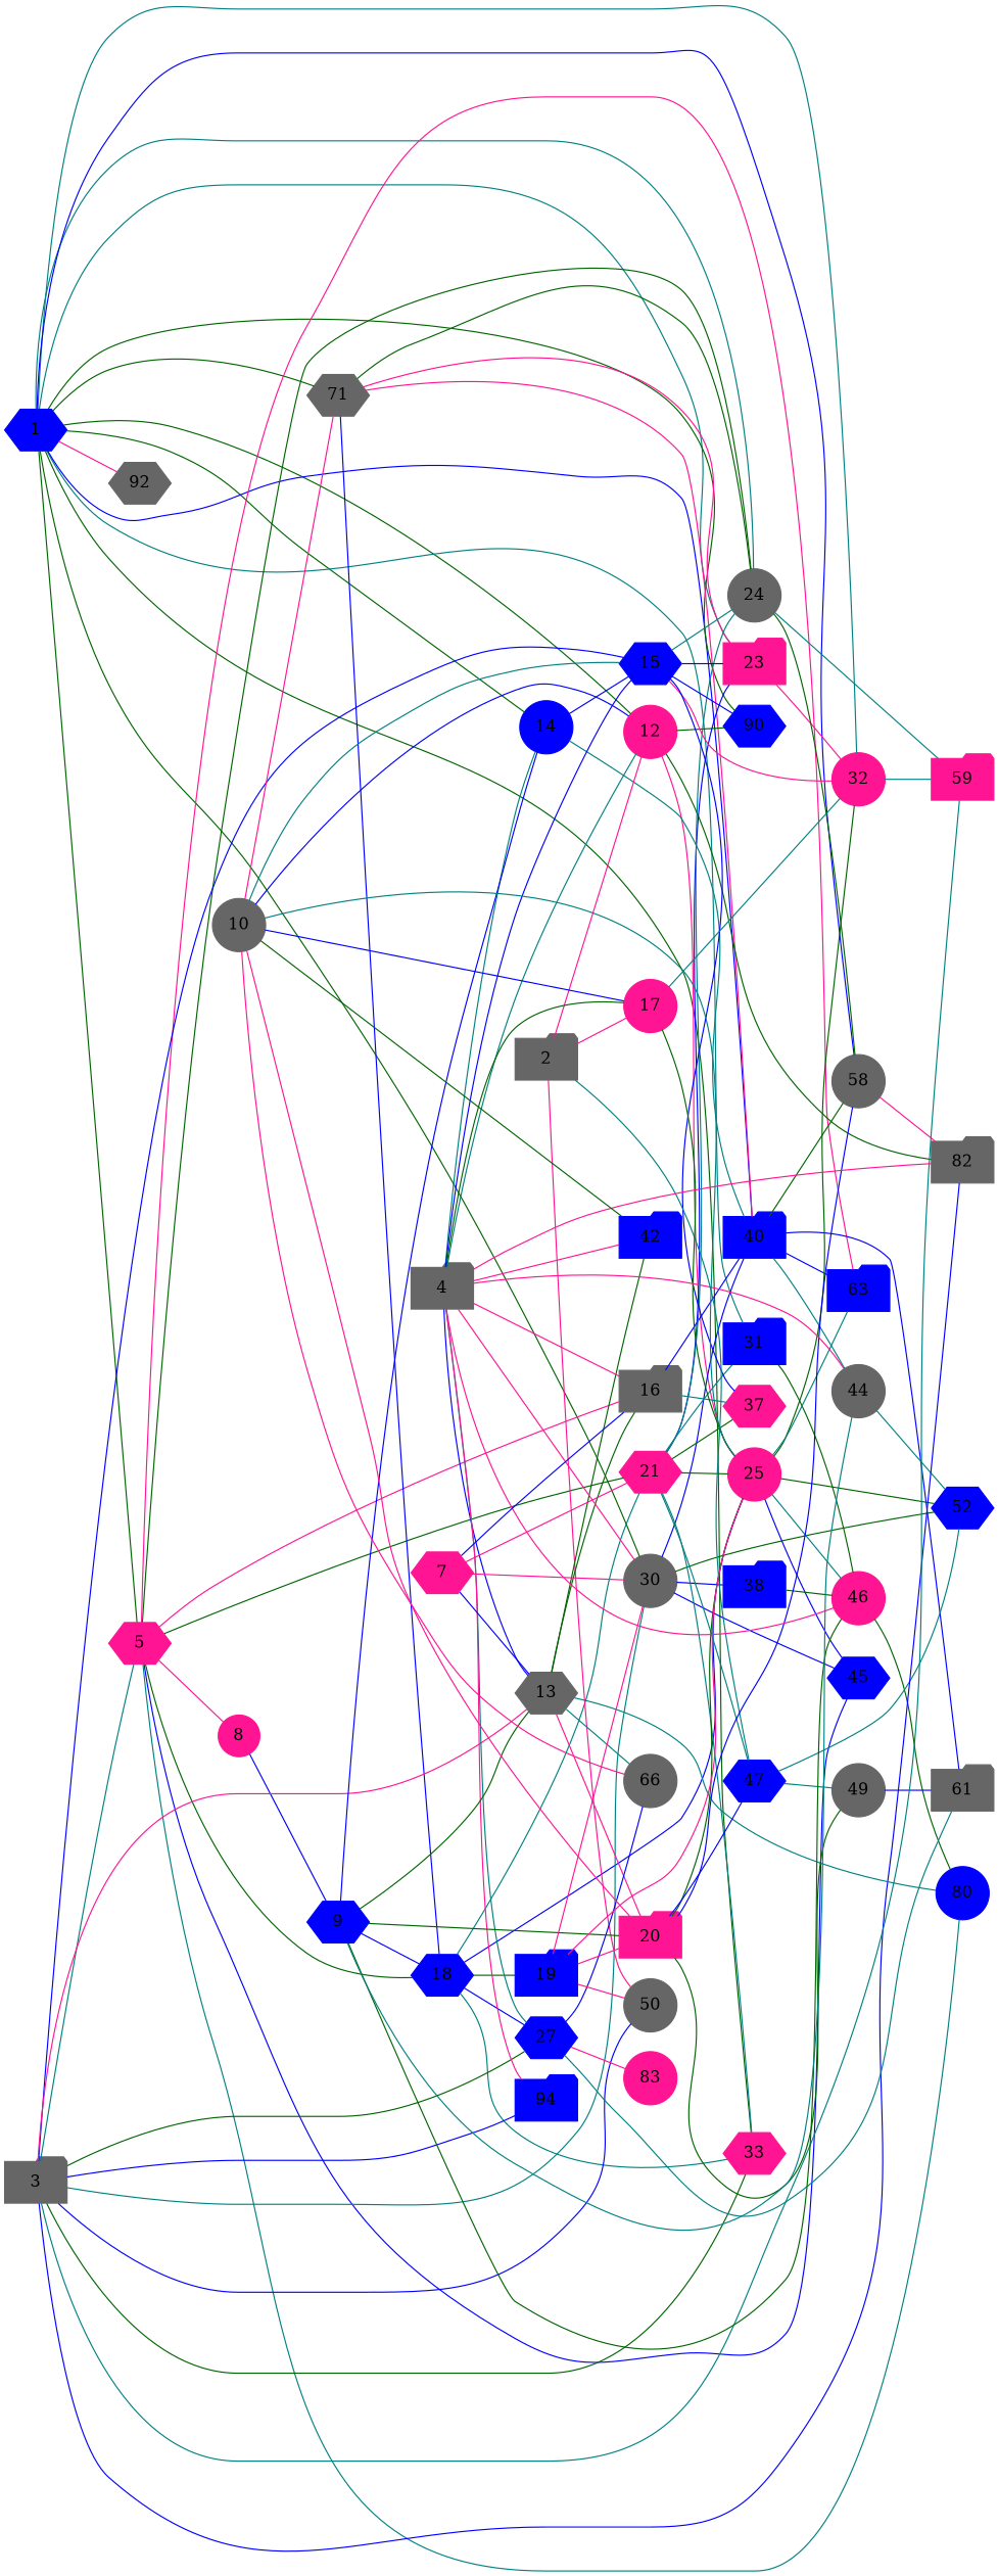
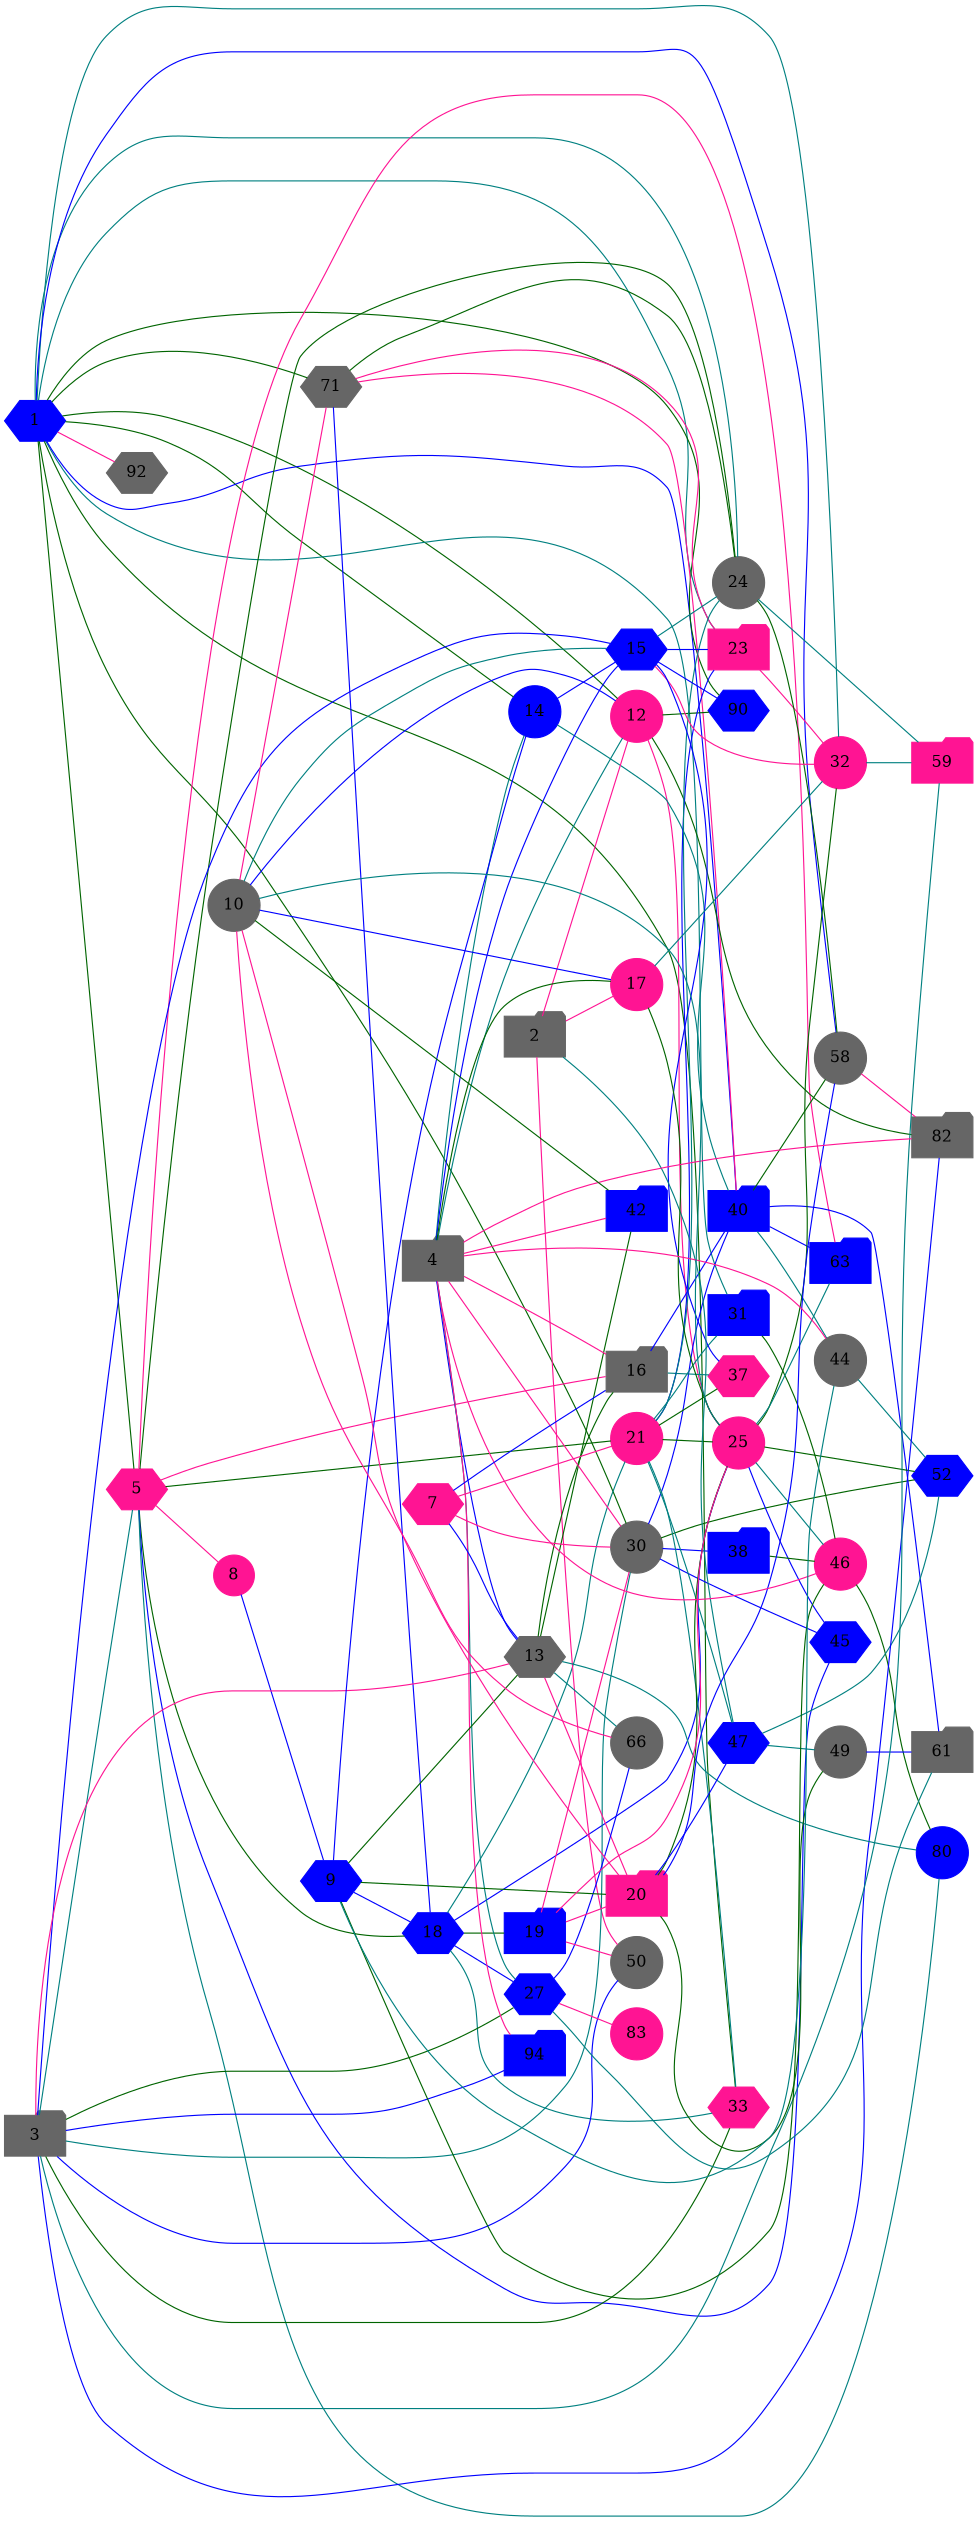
  graph {
    rankdir=LR
    node [color=blue shape=hexagon style=filled]
    edge [color=darkgreen]
    1 [super="+68+22"]
    5 [color=deeppink super="+97+34"]
    n3 [color=gray40 label=71 super="+88"]
    12 [color=deeppink shape=circle super="+93"]
    14 [shape=circle super="+81"]
    23 [color=deeppink shape=folder super="+26"]
    24 [color=gray40 shape=circle super="+69+35+55"]
    30 [color=gray40 shape=circle super="+75+70"]
    31 [shape=folder]
    32 [color=deeppink shape=circle super="+89"]
    33 [color=deeppink super="+78"]
    40 [shape=folder super="+41"]
    58 [color=gray40 shape=circle super="+100"]
    90 [super="+102"]
    92 [color=gray40]
    16 [color=gray40 shape=folder super="+101"]
    8 [color=deeppink shape=circle]
    18 [super="+73+54"]
-   21 [color=deeppink super="+57"]
+   21 [color=deeppink shape=circle super="+57"]
    45
    63 [shape=folder]
    80 [shape=circle]
    82 [color=gray40 shape=folder]
    25 [color=deeppink shape=circle super="+43+85"]
    15 [super="+56"]
    59 [color=deeppink shape=folder]
    38 [shape=folder super="+51"]
    52
    46 [color=deeppink shape=circle]
    44 [color=gray40 shape=circle]
    61 [color=gray40 shape=folder]
    2 [color=gray40 shape=folder super="+98"]
    17 [color=deeppink shape=circle]
    47 [super="+65"]
    50 [color=gray40 shape=circle]
    49 [color=gray40 shape=circle]
    3 [color=gray40 shape=folder super="+95+76"]
    13 [color=gray40 super="+74"]
    27
    94 [shape=folder]
    42 [shape=folder]
    20 [color=deeppink shape=folder super="+62"]
    66 [color=gray40 shape=circle]
    37 [color=deeppink]
    83 [color=deeppink shape=circle]
    4 [color=gray40 shape=folder super="+39+28+77"]
    9 [super="+29+36"]
    19 [shape=folder super="+67"]
    7 [color=deeppink]
    10 [color=gray40 shape=circle super="+84+71"]
    1 -- 5
    1 -- n3
    1 -- 12
    1 -- 14
    1 -- 23 [color=teal]
    1 -- 24 [color=teal]
    1 -- 30
    1 -- 31 [color=teal]
    1 -- 32 [color=teal]
    1 -- 33
    1 -- 40 [color=blue]
    1 -- 58 [color=blue]
    1 -- 90
    1 -- 92 [color=deeppink weight=2]
    5 -- 24
    5 -- 16 [color=deeppink]
    5 -- 8 [color=deeppink]
    5 -- 18
    5 -- 21
    5 -- 45 [color=blue]
    5 -- 63 [color=deeppink]
    5 -- 80 [color=teal]
    n3 -- 23 [color=deeppink]
    n3 -- 24
    n3 -- 40 [color=deeppink]
    n3 -- 18 [color=blue]
    12 -- 90
    12 -- 82
    12 -- 25 [color=deeppink]
    14 -- 40 [color=teal]
    14 -- 15 [color=blue]
    23 -- 32 [color=deeppink]
    24 -- 58
    24 -- 59 [color=teal]
    30 -- 40 [color=blue]
    30 -- 45 [color=blue]
    30 -- 38 [color=blue]
    30 -- 52
    31 -- 46
    32 -- 59 [color=teal]
    40 -- 58
    40 -- 63 [color=blue]
    40 -- 44 [color=teal]
    40 -- 61 [color=blue]
    58 -- 82 [color=deeppink]
    16 -- 40 [color=blue]
    16 -- 37 [color=teal]
    8 -- 9 [color=blue]
    18 -- 33 [color=teal weight=2]
    18 -- 21 [color=teal]
    18 -- 25 [color=blue]
    18 -- 27 [color=blue]
    18 -- 19
    21 -- 23 [color=blue]
    21 -- 24 [color=teal weight=2]
    21 -- 31 [color=teal]
    21 -- 33 [color=teal]
    21 -- 25 [weight=2]
    21 -- 47 [color=teal]
    21 -- 37
    25 -- 32
    25 -- 45 [color=blue]
    25 -- 63 [color=teal]
    25 -- 52
    25 -- 46 [color=teal]
    15 -- 23 [color=blue]
    15 -- 24 [color=teal]
    15 -- 32 [color=deeppink]
    15 -- 90 [color=blue]
    15 -- 37 [color=blue]
    38 -- 46
    46 -- 80
    44 -- 52 [color=teal]
    2 -- 12 [color=deeppink]
    2 -- 17 [color=deeppink]
    2 -- 47 [color=teal]
    2 -- 50 [color=deeppink]
    17 -- 32 [color=teal]
    17 -- 25
    47 -- 52 [color=teal]
    47 -- 49 [color=teal]
    49 -- 61 [color=blue]
    3 -- 5 [color=teal]
    3 -- 30 [color=teal]
    3 -- 33
    3 -- 82 [color=blue]
    3 -- 15 [color=blue]
    3 -- 59 [color=teal]
    3 -- 50 [color=blue]
    3 -- 13 [color=deeppink]
    3 -- 27
    3 -- 94 [color=blue]
    13 -- 16
    13 -- 80 [color=teal]
    13 -- 42
    13 -- 20 [color=deeppink weight=2]
    13 -- 66 [color=teal]
    27 -- 61 [color=teal]
    27 -- 66 [color=blue]
    27 -- 83 [color=deeppink]
    20 -- 58 [color=blue]
    20 -- 25
    20 -- 47 [color=blue]
    20 -- 49
    4 -- 12 [color=teal]
    4 -- 14 [color=teal]
    4 -- 30 [color=deeppink]
    4 -- 16 [color=deeppink]
    4 -- 82 [color=deeppink]
    4 -- 15 [color=blue]
    4 -- 46 [color=deeppink]
    4 -- 44 [color=deeppink]
    4 -- 17
    4 -- 13 [color=blue]
    4 -- 27 [color=teal]
    4 -- 94 [color=deeppink]
    4 -- 42 [color=deeppink]
    9 -- 14 [color=blue]
    9 -- 18 [color=blue]
    9 -- 46
    9 -- 44 [color=teal]
    9 -- 13
    9 -- 20
    19 -- 30 [color=deeppink]
    19 -- 25 [color=deeppink]
    19 -- 50 [color=deeppink]
    19 -- 20 [color=deeppink]
    7 -- 30 [color=deeppink]
    7 -- 16 [color=blue]
    7 -- 21 [color=deeppink]
    7 -- 13 [color=blue]
    10 -- n3 [color=deeppink]
    10 -- 12 [color=blue]
    10 -- 25 [color=teal]
    10 -- 15 [color=teal]
    10 -- 17 [color=blue]
    10 -- 42
    10 -- 20 [color=deeppink]
    10 -- 66 [color=deeppink]
  }
